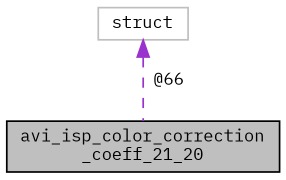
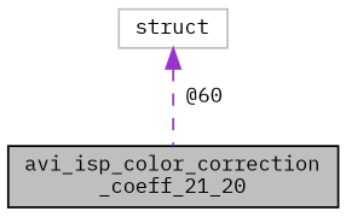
  digraph {
    fontname="IBM Plex Mono"
    node [fontname="IBM Plex Mono" fontsize=10 shape=record style=filled]
    n1 [color=black fillcolor=grey75 fontcolor=black height=0.2 label="avi_isp_color_correction\l_coeff_21_20" width=0.4]
    n2 [color=grey75 fillcolor=white height=0.2 label=struct width=0.4]
-   n2 -> n1 [color=darkorchid3 dir=back fontname="IBM Plex Mono" fontsize=10 label=" @66" labelfontname=FreeSans labelfontsize=10 style=dashed]
+   n2 -> n1 [color=darkorchid3 dir=back fontname="IBM Plex Mono" fontsize=10 label=" @60" labelfontname=FreeSans labelfontsize=10 style=dashed]
  }
